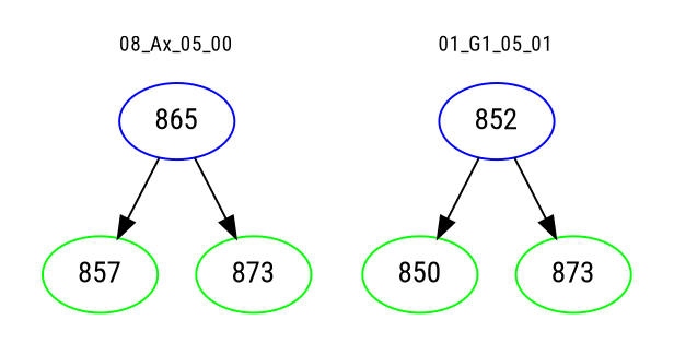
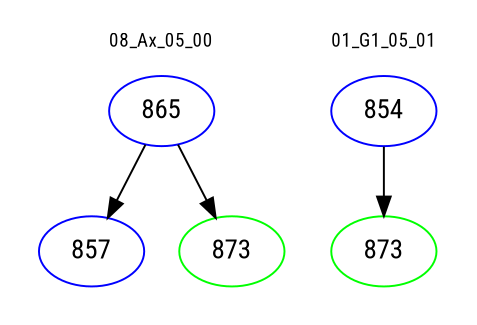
  digraph {
    fontname="Roboto Condensed"
    node [color=green fontname="Roboto Condensed"]
    edge [color=black fontname="Roboto Condensed"]
    n1 [color=blue label=865]
-   n2 [label=857]
+   n2 [color=blue label=857]
    n3 [label=873]
-   n4 [color=blue label=852]
-   n5 [label=850]
+   n4 [color=blue label=854]
    n6 [label=873]
    subgraph cluster_1 {
      color=white
      fontsize=10
      label="08_Ax_05_00"
      n1
      n2
      n3
    }
    subgraph cluster_2 {
      color=white
      fontsize=10
      label="01_G1_05_01"
      n4
-     n5
      n6
    }
    n1 -> n2
    n1 -> n3
-   n4 -> n5
    n4 -> n6
  }
